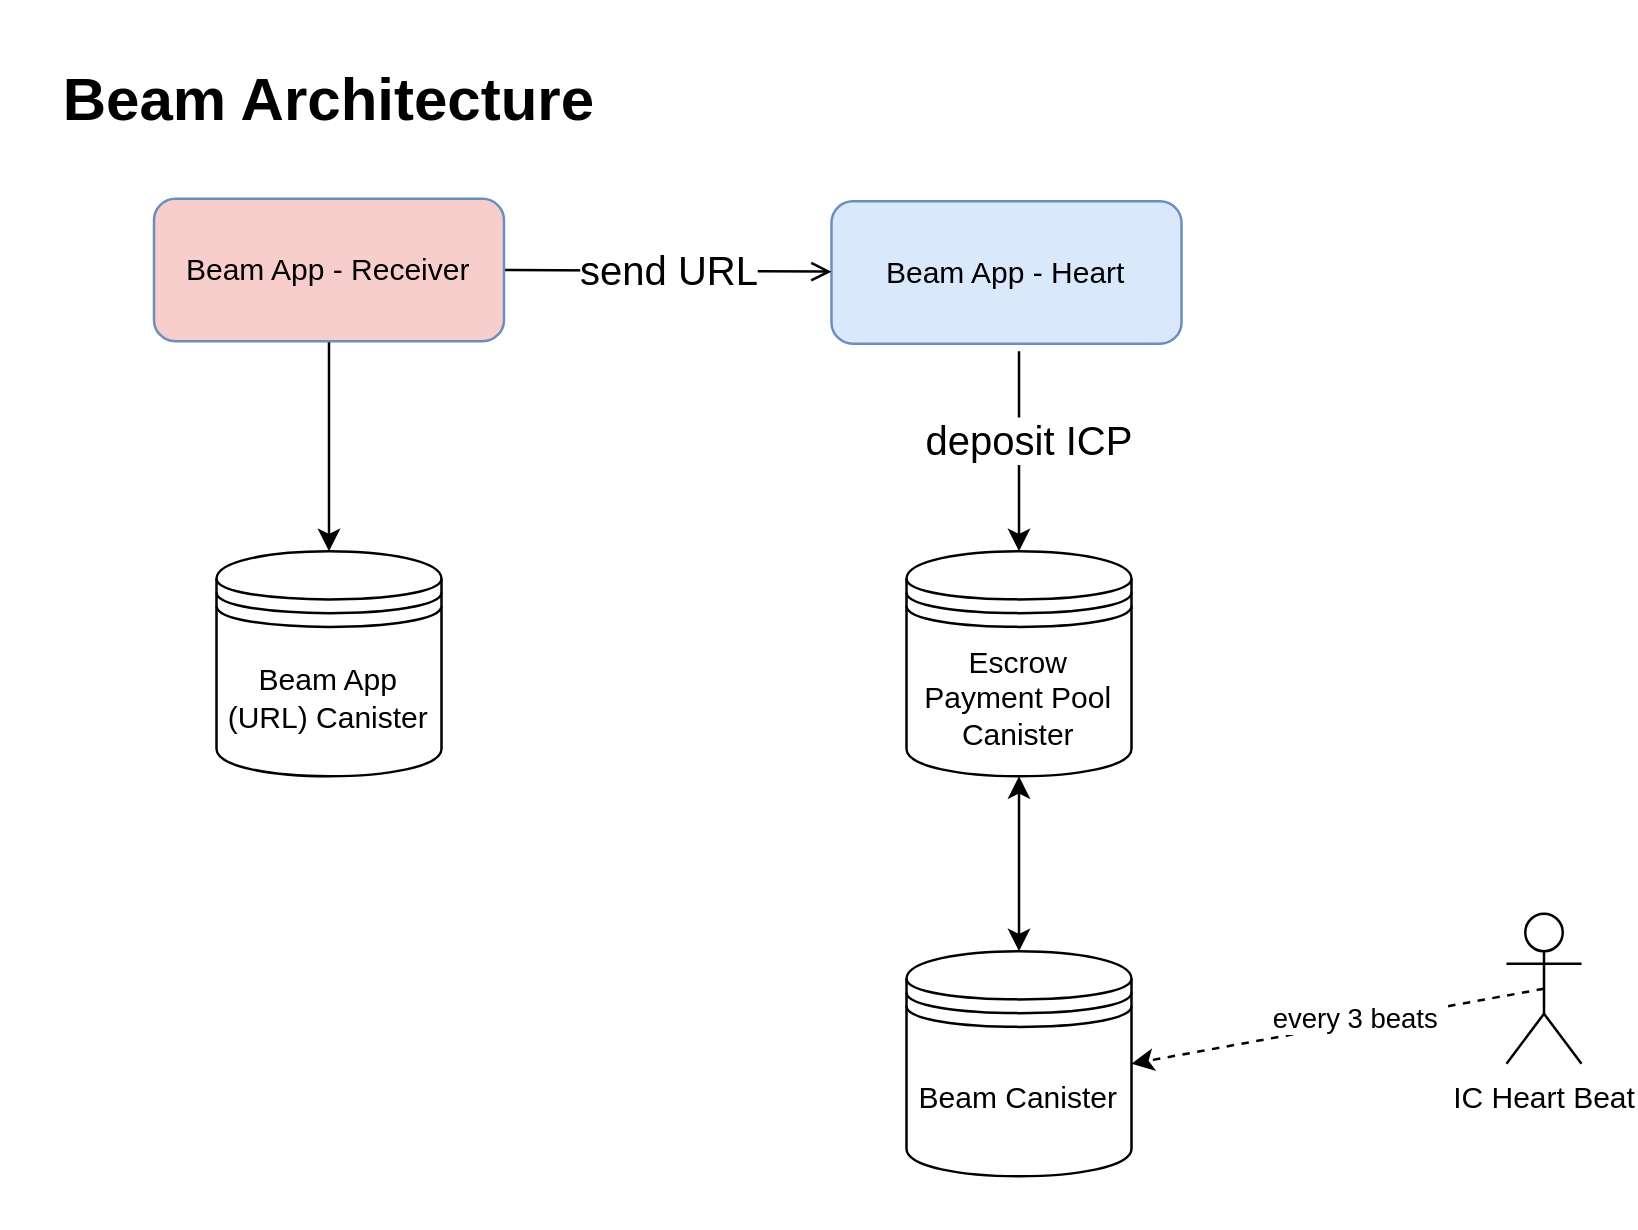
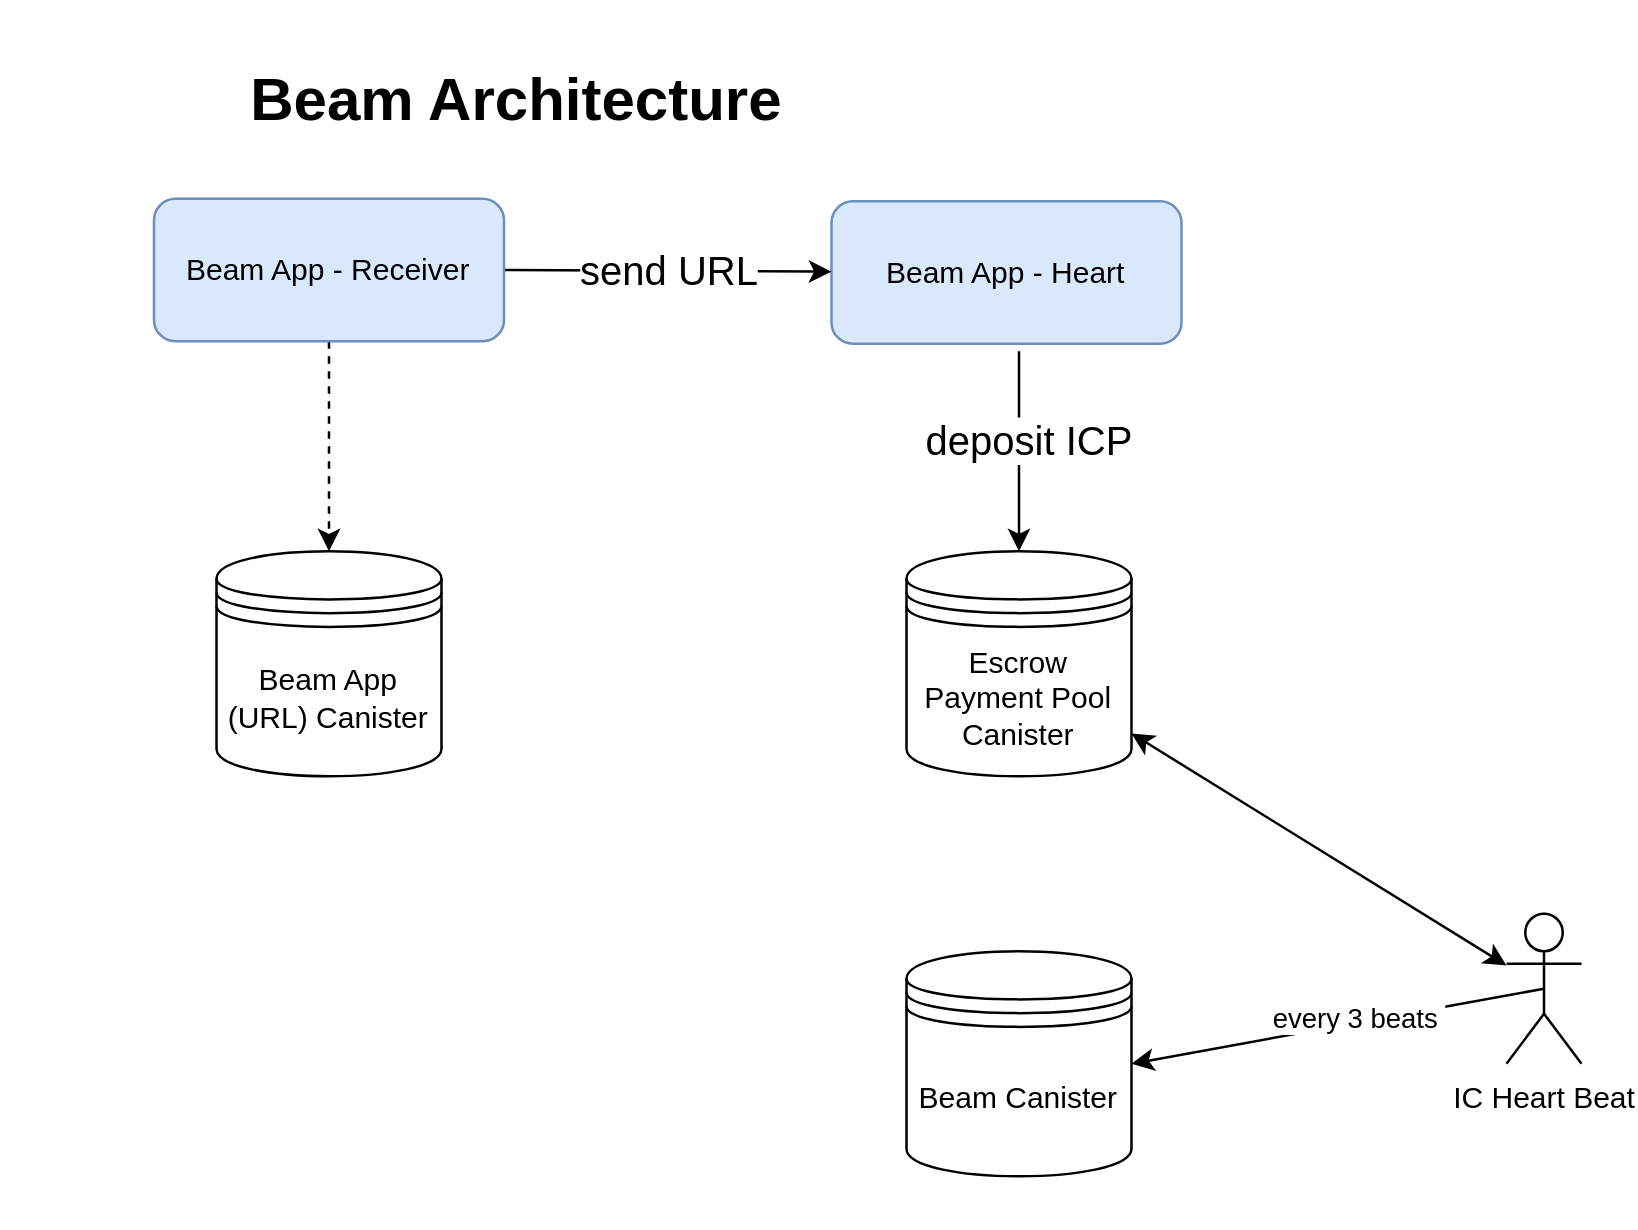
  <mxCell id="0" />
  <mxCell id="1" parent="0" />
- <mxCell id="2" value="&lt;h1&gt;Beam Architecture&lt;/h1&gt;" style="text;html=1;strokeColor=none;fillColor=none;spacing=5;spacingTop=-20;whiteSpace=wrap;overflow=hidden;rounded=0;" parent="1" vertex="1"><mxGeometry x="20" y="20" width="320" height="40" as="geometry" /></mxCell>
+ <mxCell id="2" value="&lt;h1&gt;Beam Architecture&lt;/h1&gt;" style="text;html=1;strokeColor=none;fillColor=none;spacing=5;spacingTop=-20;whiteSpace=wrap;overflow=hidden;rounded=0;" parent="1" vertex="1"><mxGeometry x="95" y="20" width="320" height="40" as="geometry" /></mxCell>
  <mxCell id="3" value="Beam Canister" style="shape=datastore;whiteSpace=wrap;html=1;" parent="1" vertex="1"><mxGeometry x="362" y="380" width="90" height="90" as="geometry" /></mxCell>
- <mxCell id="4" style="edgeStyle=none;html=1;exitX=0.5;exitY=1;exitDx=0;exitDy=0;entryX=0.5;entryY=0;entryDx=0;entryDy=0;" parent="1" source="15" target="12" edge="1"><mxGeometry relative="1" as="geometry" /></mxCell>
+ <mxCell id="4" style="edgeStyle=none;html=1;exitX=0.5;exitY=1;exitDx=0;exitDy=0;entryX=0.5;entryY=0;entryDx=0;entryDy=0;dashed=1;" parent="1" source="15" target="12" edge="1"><mxGeometry relative="1" as="geometry" /></mxCell>
  <mxCell id="5" style="edgeStyle=none;html=1;entryX=0.5;entryY=0;entryDx=0;entryDy=0;" parent="1" target="8" edge="1"><mxGeometry relative="1" as="geometry"><mxPoint x="407" y="140" as="sourcePoint" /></mxGeometry></mxCell>
  <mxCell id="6" value="deposit ICP" style="edgeLabel;html=1;align=center;verticalAlign=middle;resizable=0;points=[];fontSize=16;" parent="5" vertex="1" connectable="0"><mxGeometry x="-0.133" y="3" relative="1" as="geometry"><mxPoint as="offset" /></mxGeometry></mxCell>
  <mxCell id="7" value="Beam App - Heart" style="rounded=1;whiteSpace=wrap;html=1;fillColor=#dae8fc;strokeColor=#6c8ebf;" parent="1" vertex="1"><mxGeometry x="332" y="80" width="140" height="57" as="geometry" /></mxCell>
  <mxCell id="8" value="Escrow Payment Pool Canister" style="shape=datastore;whiteSpace=wrap;html=1;" parent="1" vertex="1"><mxGeometry x="362" y="220" width="90" height="90" as="geometry" /></mxCell>
- <mxCell id="9" style="edgeStyle=none;html=1;entryX=1;entryY=0.5;entryDx=0;entryDy=0;exitX=0.5;exitY=0.5;exitDx=0;exitDy=0;exitPerimeter=0;dashed=1;" parent="1" source="11" target="3" edge="1"><mxGeometry relative="1" as="geometry"><mxPoint x="602" y="425" as="sourcePoint" /></mxGeometry></mxCell>
+ <mxCell id="9" style="edgeStyle=none;html=1;entryX=1;entryY=0.5;entryDx=0;entryDy=0;exitX=0.5;exitY=0.5;exitDx=0;exitDy=0;exitPerimeter=0;" parent="1" source="11" target="3" edge="1"><mxGeometry relative="1" as="geometry"><mxPoint x="602" y="425" as="sourcePoint" /></mxGeometry></mxCell>
  <mxCell id="10" value="every 3 beats&amp;nbsp;" style="edgeLabel;html=1;align=center;verticalAlign=middle;resizable=0;points=[];" parent="9" vertex="1" connectable="0"><mxGeometry x="-0.1" y="-2" relative="1" as="geometry"><mxPoint as="offset" /></mxGeometry></mxCell>
  <mxCell id="11" value="IC Heart Beat" style="shape=umlActor;verticalLabelPosition=bottom;verticalAlign=top;html=1;" parent="1" vertex="1"><mxGeometry x="602" y="365" width="30" height="60" as="geometry" /></mxCell>
  <mxCell id="12" value="Beam App (URL) Canister" style="shape=datastore;whiteSpace=wrap;html=1;" parent="1" vertex="1"><mxGeometry x="86" y="220" width="90" height="90" as="geometry" /></mxCell>
- <mxCell id="13" value="" style="endArrow=classic;startArrow=classic;html=1;entryX=0.5;entryY=0;entryDx=0;entryDy=0;" parent="1" source="8" target="3" edge="1"><mxGeometry width="50" height="50" relative="1" as="geometry"><mxPoint x="452" y="420" as="sourcePoint" /><mxPoint x="502" y="370" as="targetPoint" /></mxGeometry></mxCell>
- <mxCell id="14" value="send URL" style="edgeStyle=none;html=1;exitX=1;exitY=0.5;exitDx=0;exitDy=0;fontSize=16;endArrow=open;" parent="1" source="15" target="7" edge="1"><mxGeometry relative="1" as="geometry" /></mxCell>
- <mxCell id="15" value="Beam App - Receiver" style="rounded=1;whiteSpace=wrap;html=1;fillColor=#f8cecc;strokeColor=#6c8ebf;" parent="1" vertex="1"><mxGeometry x="61" y="79" width="140" height="57" as="geometry" /></mxCell>
+ <mxCell id="13" value="" style="endArrow=classic;startArrow=classic;html=1;" parent="1" source="8" target="11" edge="1"><mxGeometry width="50" height="50" relative="1" as="geometry"><mxPoint x="452" y="420" as="sourcePoint" /><mxPoint x="502" y="370" as="targetPoint" /></mxGeometry></mxCell>
+ <mxCell id="14" value="send URL" style="edgeStyle=none;html=1;exitX=1;exitY=0.5;exitDx=0;exitDy=0;fontSize=16;" parent="1" source="15" target="7" edge="1"><mxGeometry relative="1" as="geometry" /></mxCell>
+ <mxCell id="15" value="Beam App - Receiver" style="rounded=1;whiteSpace=wrap;html=1;fillColor=#dae8fc;strokeColor=#6c8ebf;" parent="1" vertex="1"><mxGeometry x="61" y="79" width="140" height="57" as="geometry" /></mxCell>
